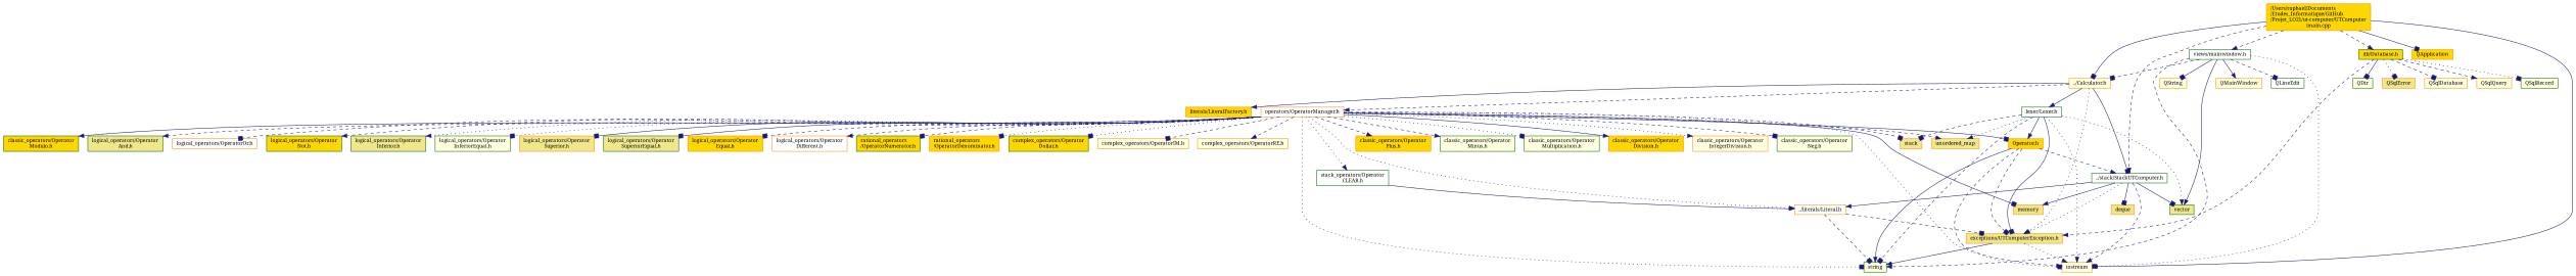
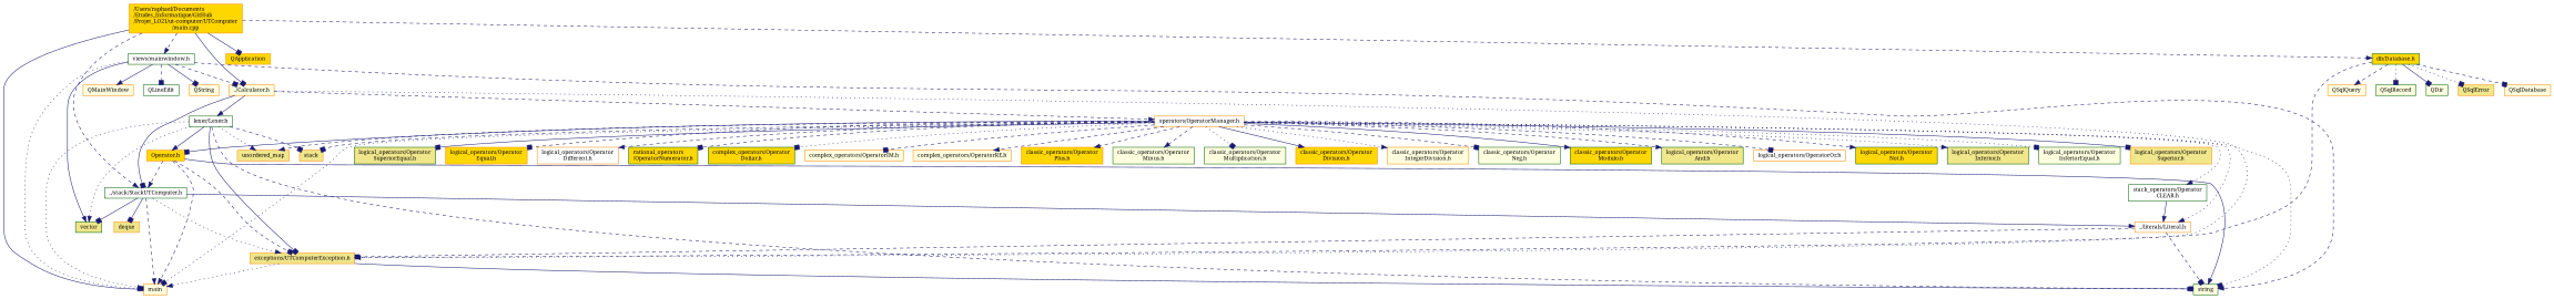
  digraph {
    fontname="Noto Serif"
    node [color=darkorange fillcolor=lightyellow fontname="Noto Serif" fontsize=10 shape=record style=filled]
    edge [arrowhead=normal color=midnightblue fontname="Noto Serif" fontsize=10 labelfontname=Helvetica labelfontsize=10 style=dashed]
    n1 [fillcolor=gold fontcolor=black height=0.2 label="/Users/raphael/Documents\l/Etudes_Informatique/GitHub\l/Projet_LO21/ut-computer/UTComputer\l/main.cpp" width=0.4]
-   n2 [height=0.2 label=iostream width=0.4]
+   n2 [height=0.2 label=main width=0.4]
    n3 [color=darkgreen fillcolor=white height=0.2 label="views/mainwindow.h" width=0.4]
    n4 [height=0.2 label="../Calculator.h" width=0.4]
    n5 [color=darkgreen fillcolor=white height=0.2 label="../stack/StackUTComputer.h" width=0.4]
    n6 [fillcolor=gold height=0.2 label=QApplication width=0.4]
    n7 [color=darkgreen fillcolor=gold height=0.2 label="db/Database.h" width=0.4]
    n8 [height=0.2 label=QMainWindow width=0.4]
    n9 [color=darkgreen fillcolor=white height=0.2 label=QLineEdit width=0.4]
    n10 [height=0.2 label=QString width=0.4]
    n11 [color=darkgreen height=0.2 label=string width=0.4]
    n12 [color=darkgreen fillcolor=khaki height=0.2 label=vector width=0.4]
    n13 [fillcolor=khaki height=0.2 label="exceptions/UTComputerException.h" width=0.4]
    n14 [fillcolor=white height=0.2 label="operators/OperatorManager.h" width=0.4]
    n15 [color=darkgreen fillcolor=white height=0.2 label="lexer/Lexer.h" width=0.4]
-   n16 [fillcolor=gold height=0.2 label="literals/LiteralFactory.h" width=0.4]
-   n17 [fillcolor=khaki height=0.2 label=memory width=0.4]
    n18 [fillcolor=white height=0.2 label="../literals/Literal.h" width=0.4]
    n19 [fillcolor=khaki height=0.2 label=deque width=0.4]
    n20 [height=0.2 label=QSqlDatabase width=0.4]
    n21 [height=0.2 label=QSqlQuery width=0.4]
    n22 [color=darkgreen height=0.2 label=QSqlRecord width=0.4]
    n23 [color=darkgreen height=0.2 label=QDir width=0.4]
    n24 [fillcolor=khaki height=0.2 label=QSqlError width=0.4]
    n25 [fillcolor=khaki height=0.2 label=stack width=0.4]
    n26 [fillcolor=khaki height=0.2 label=unordered_map width=0.4]
    n27 [fillcolor=gold height=0.2 label="Operator.h" width=0.4]
    n28 [fillcolor=gold height=0.2 label="classic_operators/Operator\lPlus.h" width=0.4]
    n29 [color=darkgreen height=0.2 label="classic_operators/Operator\lMinus.h" width=0.4]
    n30 [color=darkgreen height=0.2 label="classic_operators/Operator\lMultiplication.h" width=0.4]
    n31 [fillcolor=gold height=0.2 label="classic_operators/Operator\lDivision.h" width=0.4]
    n32 [height=0.2 label="classic_operators/Operator\lIntegerDivision.h" width=0.4]
    n33 [color=darkgreen height=0.2 label="classic_operators/Operator\lNeg.h" width=0.4]
    n34 [color=darkgreen fillcolor=gold height=0.2 label="classic_operators/Operator\lModulo.h" width=0.4]
    n35 [color=darkgreen fillcolor=khaki height=0.2 label="logical_operators/Operator\lAnd.h" width=0.4]
    n36 [fillcolor=white height=0.2 label="logical_operators/OperatorOr.h" width=0.4]
    n37 [color=darkgreen fillcolor=gold height=0.2 label="logical_operators/Operator\lNot.h" width=0.4]
    n38 [color=darkgreen fillcolor=khaki height=0.2 label="logical_operators/Operator\lInferior.h" width=0.4]
    n39 [color=darkgreen height=0.2 label="logical_operators/Operator\lInferiorEqual.h" width=0.4]
    n40 [fillcolor=khaki height=0.2 label="logical_operators/Operator\lSuperior.h" width=0.4]
    n41 [color=darkgreen fillcolor=khaki height=0.2 label="logical_operators/Operator\lSuperiorEqual.h" width=0.4]
    n42 [fillcolor=gold height=0.2 label="logical_operators/Operator\lEqual.h" width=0.4]
    n43 [fillcolor=white height=0.2 label="logical_operators/Operator\lDifferent.h" width=0.4]
    n44 [color=darkgreen fillcolor=gold height=0.2 label="rational_operators\l/OperatorNumerator.h" width=0.4]
-   n45 [fillcolor=gold height=0.2 label="rational_operators\l/OperatorDenominator.h" width=0.4]
    n46 [color=darkgreen fillcolor=gold height=0.2 label="complex_operators/Operator\lDollar.h" width=0.4]
    n47 [height=0.2 label="complex_operators/OperatorIM.h" width=0.4]
    n48 [height=0.2 label="complex_operators/OperatorRE.h" width=0.4]
    n49 [color=darkgreen fillcolor=white height=0.2 label="stack_operators/Operator\lCLEAR.h" width=0.4]
    n1 -> n2 [style=solid]
    n1 -> n3
    n1 -> n4 [arrowhead=box style=solid]
    n1 -> n5
    n1 -> n6 [arrowhead=box style=solid]
    n1 -> n7
    n3 -> n2 [arrowhead=box style=dotted]
    n3 -> n4 [arrowhead=box]
    n3 -> n8 [style=solid]
    n3 -> n9 [arrowhead=box]
    n3 -> n10 [arrowhead=box style=solid]
    n3 -> n11
    n3 -> n12 [style=solid]
    n4 -> n5 [arrowhead=box style=solid]
    n4 -> n13 [style=dotted]
    n4 -> n14
    n4 -> n15 [style=solid]
-   n4 -> n16 [style=solid]
    n5 -> n2
    n5 -> n12 [arrowhead=box style=solid]
    n5 -> n13 [style=dotted]
-   n5 -> n17 [style=solid]
    n5 -> n18 [style=solid]
    n5 -> n19 [arrowhead=box style=solid]
    n7 -> n13
    n7 -> n20 [arrowhead=box]
    n7 -> n21
    n7 -> n22 [arrowhead=box style=dotted]
    n7 -> n23 [arrowhead=box style=solid]
    n7 -> n24 [arrowhead=box style=dotted]
    n13 -> n2 [style=dotted]
    n13 -> n11 [style=solid]
    n14 -> n2 [arrowhead=box style=dotted]
    n14 -> n11 [arrowhead=box style=dotted]
-   n14 -> n17 [arrowhead=box style=solid]
    n14 -> n18 [style=dotted]
    n14 -> n25 [arrowhead=box]
    n14 -> n26
    n14 -> n27 [arrowhead=box style=solid]
    n14 -> n28
    n14 -> n29
    n14 -> n30 [arrowhead=box style=dotted]
    n14 -> n31 [style=solid]
    n14 -> n32 [style=dotted]
    n14 -> n33 [arrowhead=box]
    n14 -> n34 [style=solid]
    n14 -> n35
    n14 -> n36 [arrowhead=box]
    n14 -> n37
    n14 -> n38 [style=dotted]
    n14 -> n39 [arrowhead=box style=dotted]
    n14 -> n40 [arrowhead=box style=solid]
    n14 -> n41 [arrowhead=box style=solid]
    n14 -> n42 [arrowhead=box]
    n14 -> n43
    n14 -> n44 [arrowhead=box]
-   n14 -> n45 [arrowhead=box style=dotted]
    n14 -> n46 [arrowhead=box style=dotted]
    n14 -> n47 [arrowhead=box]
    n14 -> n48
    n14 -> n49 [style=dotted]
    n15 -> n2 [style=dotted]
    n15 -> n11 [arrowhead=box]
    n15 -> n12 [style=dotted]
    n15 -> n13 [arrowhead=box style=solid]
    n15 -> n25 [arrowhead=box]
    n15 -> n26 [style=dotted]
    n15 -> n27 [style=solid]
    n18 -> n11 [arrowhead=box]
    n18 -> n13 [arrowhead=box]
    n27 -> n2
    n27 -> n5
    n27 -> n11 [style=solid]
    n27 -> n13 [arrowhead=box]
    n49 -> n18 [style=solid]
  }
